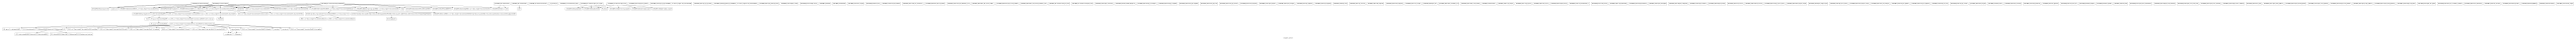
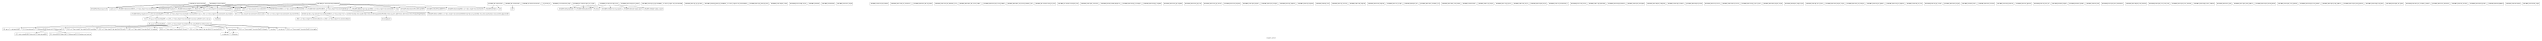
  digraph {
    fontname="Roboto Condensed"
    label="Call graph: fix_aveforce.ll"
    node [fontname="Roboto Condensed" shape=record]
    edge [fontname="Roboto Condensed"]
    n1 [label="{_ZN9LAMMPS_NS11FixAveForceC2EPNS_6LAMMPSEiPPc}"]
    n2 [label="{_ZN9LAMMPS_NS3FixC2EPNS_6LAMMPSEiPPc}"]
    n3 [label="{_ZNSaIcEC1Ev}"]
    n4 [label="{_ZNSt7__cxx1112basic_stringIcSt11char_traitsIcESaIcEEC2IS3_EEPKcRKS3_}"]
    n5 [label="{_ZN9LAMMPS_NS3FixD2Ev}"]
    n6 [label="{_ZNSaIcED1Ev}"]
    n7 [label="{_ZN9LAMMPS_NS5Error3allERKNSt7__cxx1112basic_stringIcSt11char_traitsIcESaIcEEEiS8_}"]
    n8 [label="{_ZNSt7__cxx1112basic_stringIcSt11char_traitsIcESaIcEED1Ev}"]
    n9 [label="{_ZN9LAMMPS_NS5utils6strdupERKNSt7__cxx1112basic_stringIcSt11char_traitsIcESaIcEEE}"]
    n10 [label="{_ZN9LAMMPS_NS5Error3allIJRPcEEEvRKNSt7__cxx1112basic_stringIcSt11char_traitsIcESaIcEEEiSB_DpOT_}"]
    n11 [label="{_ZNK9LAMMPS_NS6Domain16get_region_by_idERKNSt7__cxx1112basic_stringIcSt11char_traitsIcESaIcEEE}"]
    n12 [label="{strcmp}"]
    n13 [label="{_ZN9LAMMPS_NS5utils7numericEPKciS2_bPNS_6LAMMPSE}"]
    n14 [label="{_ZN9LAMMPS_NS5utils8strmatchERKNSt7__cxx1112basic_stringIcSt11char_traitsIcESaIcEEES8_}"]
    n15 [label="{_ZN9LAMMPS_NS5Respa13copy_flevel_fEi}"]
    n16 [label="{_ZNSt7__cxx1112basic_stringIcSt11char_traitsIcESaIcEE13_M_local_dataEv}"]
    n17 [label="{_ZNSt7__cxx1112basic_stringIcSt11char_traitsIcESaIcEE12_Alloc_hiderC1EPcRKS3_}"]
    n18 [label="{_ZNSt11char_traitsIcE6lengthEPKc}"]
    n19 [label="{_ZNSt7__cxx1112basic_stringIcSt11char_traitsIcESaIcEE12_M_constructIPKcEEvT_S8_}"]
    n20 [label="{_ZNSt7__cxx1112basic_stringIcSt11char_traitsIcESaIcEE12_Alloc_hiderD2Ev}"]
    n21 [label="{_ZN3fmt6v9_lmp17basic_string_viewIcEC2ISt11char_traitsIcESaIcEEERKNSt7__cxx1112basic_stringIcT_T0_EE}"]
    n22 [label="{_ZN3fmt6v9_lmp16make_format_argsINS0_20basic_format_contextINS0_8appenderEcEEJRPcEEENS0_16format_arg_storeIT_JDpNSt9remove_cvINSt16remove_referenceIT0_E4typeEE4typeEEEEDpOSB_}"]
    n23 [label="{_ZN9LAMMPS_NS5Error4_allERKNSt7__cxx1112basic_stringIcSt11char_traitsIcESaIcEEEiN3fmt6v9_lmp17basic_string_viewIcEENSA_17basic_format_argsINSA_20basic_format_contextINSA_8appenderEcEEEE}"]
    n24 [label="{_ZN9__gnu_cxx11char_traitsIcE6lengthEPKc}"]
    n25 [label="{strlen}"]
    n26 [label="{_ZNSt7__cxx1112basic_stringIcSt11char_traitsIcESaIcEE16_M_construct_auxIPKcEEvT_S8_St12__false_type}"]
    n27 [label="{_ZNSaIcED2Ev}"]
    n28 [label="{_ZNKSt7__cxx1112basic_stringIcSt11char_traitsIcESaIcEE4dataEv}"]
    n29 [label="{_ZNKSt7__cxx1112basic_stringIcSt11char_traitsIcESaIcEE4sizeEv}"]
    n30 [label="{llvm.memcpy.p0.p0.i64}"]
    n31 [label="{_ZdlPv}"]
    n32 [label="{_ZN9LAMMPS_NS11FixAveForce7setmaskEv}"]
    n33 [label="{_ZN9LAMMPS_NS11FixAveForce4initEv}"]
    n34 [label="{_ZN9LAMMPS_NS8Variable4findEPKc}"]
    n35 [label="{__dynamic_cast}"]
    n36 [label="{_ZN9LAMMPS_NS8Variable10equalstyleEi}"]
    n37 [label="{_ZN9__gnu_cxx11char_traitsIcE2eqERKcS3_}"]
    n38 [label="{_ZNSt7__cxx1112basic_stringIcSt11char_traitsIcESaIcEE12_M_constructIPKcEEvT_S8_St20forward_iterator_tag}"]
    n39 [label="{__gxx_personality_v0}"]
    n40 [label="{_ZN9LAMMPS_NS11FixAveForceD2Ev}"]
    n41 [label="{_ZdaPv}"]
    n42 [label="{_ZN9LAMMPS_NS11FixAveForceD0Ev}"]
    n43 [label="{_ZN9LAMMPS_NS11FixAveForce5setupEi}"]
    n44 [label="{_ZN9LAMMPS_NS5Respa13copy_f_flevelEi}"]
    n45 [label="{_ZN9LAMMPS_NS11FixAveForce9min_setupEi}"]
    n46 [label="{_ZN9LAMMPS_NS11FixAveForce10post_forceEi}"]
    n47 [label="{_ZN9LAMMPS_NS6Region8prematchEv}"]
    n48 [label="{_ZN9LAMMPS_NS6Region5matchEddd}"]
    n49 [label="{MPI_Allreduce}"]
    n50 [label="{_ZN9LAMMPS_NS6Modify17clearstep_computeEv}"]
    n51 [label="{_ZN9LAMMPS_NS8Variable13compute_equalEi}"]
    n52 [label="{_ZN9LAMMPS_NS6Modify15addstep_computeEl}"]
    n53 [label="{_ZN9LAMMPS_NS3Fix17unpack_write_gridEiPvPi}"]
    n54 [label="{_ZN9LAMMPS_NS3Fix16get_grid_by_nameERKNSt7__cxx1112basic_stringIcSt11char_traitsIcESaIcEEERi}"]
    n55 [label="{_ZN9LAMMPS_NS3Fix17get_grid_by_indexEi}"]
    n56 [label="{_ZN9LAMMPS_NS3Fix20get_griddata_by_nameEiRKNSt7__cxx1112basic_stringIcSt11char_traitsIcESaIcEEERi}"]
    n57 [label="{_ZN9LAMMPS_NS3Fix21get_griddata_by_indexEi}"]
    n58 [label="{_ZN9LAMMPS_NS3Fix14compute_scalarEv}"]
    n59 [label="{_ZN9LAMMPS_NS3Fix13compute_arrayEii}"]
    n60 [label="{_ZN9LAMMPS_NS3Fix3dofEi}"]
    n61 [label="{_ZN9LAMMPS_NS3Fix6deformEi}"]
    n62 [label="{_ZN9LAMMPS_NS3Fix12reset_targetEd}"]
-   n63 [label="{_ZN9LAMMPS_NS3Fix8reset_dtEv}"]
    n64 [label="{_ZN9LAMMPS_NS3Fix16read_data_headerEPc}"]
    n65 [label="{_ZN9LAMMPS_NS3Fix17read_data_sectionEPciS1_i}"]
    n66 [label="{_ZN9LAMMPS_NS3Fix20read_data_skip_linesEPc}"]
    n67 [label="{_ZN9LAMMPS_NS3Fix17write_data_headerEP8_IO_FILEi}"]
    n68 [label="{_ZN9LAMMPS_NS3Fix23write_data_section_sizeEiRiS1_}"]
    n69 [label="{_ZN9LAMMPS_NS3Fix23write_data_section_packEiPPd}"]
    n70 [label="{_ZN9LAMMPS_NS3Fix26write_data_section_keywordEiP8_IO_FILE}"]
    n71 [label="{_ZN9LAMMPS_NS11FixAveForce16post_force_respaEiii}"]
    n72 [label="{_ZN9LAMMPS_NS11FixAveForce14min_post_forceEi}"]
    n73 [label="{_ZN9LAMMPS_NS11FixAveForce14compute_vectorEi}"]
    n74 [label="{_ZN9LAMMPS_NS3Fix16post_constructorEv}"]
    n75 [label="{_ZN9LAMMPS_NS3Fix9init_listEiPNS_9NeighListE}"]
    n76 [label="{_ZN9LAMMPS_NS3Fix18setup_pre_exchangeEv}"]
    n77 [label="{_ZN9LAMMPS_NS3Fix18setup_pre_neighborEv}"]
    n78 [label="{_ZN9LAMMPS_NS3Fix19setup_post_neighborEv}"]
    n79 [label="{_ZN9LAMMPS_NS3Fix15setup_pre_forceEi}"]
    n80 [label="{_ZN9LAMMPS_NS3Fix17setup_pre_reverseEii}"]
    n81 [label="{_ZN9LAMMPS_NS3Fix17initial_integrateEi}"]
    n82 [label="{_ZN9LAMMPS_NS3Fix14post_integrateEv}"]
    n83 [label="{_ZN9LAMMPS_NS3Fix12pre_exchangeEv}"]
    n84 [label="{_ZN9LAMMPS_NS3Fix12pre_neighborEv}"]
    n85 [label="{_ZN9LAMMPS_NS3Fix13post_neighborEv}"]
    n86 [label="{_ZN9LAMMPS_NS3Fix9pre_forceEi}"]
    n87 [label="{_ZN9LAMMPS_NS3Fix11pre_reverseEii}"]
    n88 [label="{_ZN9LAMMPS_NS3Fix15final_integrateEv}"]
    n89 [label="{_ZN9LAMMPS_NS3Fix15fused_integrateEi}"]
    n90 [label="{_ZN9LAMMPS_NS3Fix11end_of_stepEv}"]
    n91 [label="{_ZN9LAMMPS_NS3Fix8post_runEv}"]
    n92 [label="{_ZN9LAMMPS_NS3Fix13write_restartEP8_IO_FILE}"]
    n93 [label="{_ZN9LAMMPS_NS3Fix18write_restart_fileEPKc}"]
    n94 [label="{_ZN9LAMMPS_NS3Fix7restartEPc}"]
    n95 [label="{_ZN9LAMMPS_NS3Fix11grow_arraysEi}"]
    n96 [label="{_ZN9LAMMPS_NS3Fix11copy_arraysEiii}"]
    n97 [label="{_ZN9LAMMPS_NS3Fix10set_arraysEi}"]
    n98 [label="{_ZN9LAMMPS_NS3Fix13update_arraysEii}"]
    n99 [label="{_ZN9LAMMPS_NS3Fix12set_moleculeEiiiPdS1_S1_}"]
    n100 [label="{_ZN9LAMMPS_NS3Fix11clear_bonusEv}"]
    n101 [label="{_ZN9LAMMPS_NS3Fix11pack_borderEiPiPd}"]
    n102 [label="{_ZN9LAMMPS_NS3Fix13unpack_borderEiiPd}"]
    n103 [label="{_ZN9LAMMPS_NS3Fix13pack_exchangeEiPd}"]
    n104 [label="{_ZN9LAMMPS_NS3Fix15unpack_exchangeEiPd}"]
    n105 [label="{_ZN9LAMMPS_NS3Fix12pack_restartEiPd}"]
    n106 [label="{_ZN9LAMMPS_NS3Fix14unpack_restartEii}"]
    n107 [label="{_ZN9LAMMPS_NS3Fix12size_restartEi}"]
    n108 [label="{_ZN9LAMMPS_NS3Fix15maxsize_restartEv}"]
    n109 [label="{_ZN9LAMMPS_NS3Fix21setup_pre_force_respaEii}"]
    n110 [label="{_ZN9LAMMPS_NS3Fix23initial_integrate_respaEiii}"]
    n111 [label="{_ZN9LAMMPS_NS3Fix20post_integrate_respaEii}"]
    n112 [label="{_ZN9LAMMPS_NS3Fix15pre_force_respaEiii}"]
    n113 [label="{_ZN9LAMMPS_NS3Fix21final_integrate_respaEii}"]
    n114 [label="{_ZN9LAMMPS_NS3Fix16min_pre_exchangeEv}"]
    n115 [label="{_ZN9LAMMPS_NS3Fix16min_pre_neighborEv}"]
    n116 [label="{_ZN9LAMMPS_NS3Fix17min_post_neighborEv}"]
    n117 [label="{_ZN9LAMMPS_NS3Fix13min_pre_forceEi}"]
    n118 [label="{_ZN9LAMMPS_NS3Fix15min_pre_reverseEii}"]
    n119 [label="{_ZN9LAMMPS_NS3Fix10min_energyEPd}"]
    n120 [label="{_ZN9LAMMPS_NS3Fix9min_storeEv}"]
    n121 [label="{_ZN9LAMMPS_NS3Fix14min_clearstoreEv}"]
    n122 [label="{_ZN9LAMMPS_NS3Fix13min_pushstoreEv}"]
    n123 [label="{_ZN9LAMMPS_NS3Fix12min_popstoreEv}"]
    n124 [label="{_ZN9LAMMPS_NS3Fix13min_reset_refEv}"]
    n125 [label="{_ZN9LAMMPS_NS3Fix8min_stepEdPd}"]
    n126 [label="{_ZN9LAMMPS_NS3Fix9max_alphaEPd}"]
    n127 [label="{_ZN9LAMMPS_NS3Fix7min_dofEv}"]
    n128 [label="{_ZN9LAMMPS_NS3Fix17pack_forward_commEiPiPdiS1_}"]
    n129 [label="{_ZN9LAMMPS_NS3Fix19unpack_forward_commEiiPd}"]
    n130 [label="{_ZN9LAMMPS_NS3Fix22pack_reverse_comm_sizeEii}"]
    n131 [label="{_ZN9LAMMPS_NS3Fix17pack_reverse_commEiiPd}"]
    n132 [label="{_ZN9LAMMPS_NS3Fix19unpack_reverse_commEiPiPd}"]
    n133 [label="{_ZN9LAMMPS_NS3Fix10reset_gridEv}"]
    n134 [label="{_ZN9LAMMPS_NS3Fix17pack_forward_gridEiPviPi}"]
    n135 [label="{_ZN9LAMMPS_NS3Fix19unpack_forward_gridEiPviPi}"]
    n136 [label="{_ZN9LAMMPS_NS3Fix17pack_reverse_gridEiPviPi}"]
    n137 [label="{_ZN9LAMMPS_NS3Fix19unpack_reverse_gridEiPviPi}"]
    n138 [label="{_ZN9LAMMPS_NS3Fix15pack_remap_gridEiPviPi}"]
    n139 [label="{_ZN9LAMMPS_NS3Fix17unpack_remap_gridEiPviPi}"]
    n140 [label="{_ZN9LAMMPS_NS3Fix16unpack_read_gridEiPc}"]
    n141 [label="{_ZN9LAMMPS_NS3Fix15pack_write_gridEiPv}"]
    n142 [label="{_ZN9LAMMPS_NS3Fix18write_data_sectionEiP8_IO_FILEiPPdi}"]
    n143 [label="{_ZN9LAMMPS_NS3Fix13zero_momentumEv}"]
    n144 [label="{_ZN9LAMMPS_NS3Fix13zero_rotationEv}"]
    n145 [label="{_ZN9LAMMPS_NS3Fix15rebuild_specialEv}"]
    n146 [label="{_ZN9LAMMPS_NS3Fix5imageERPiRPPd}"]
    n147 [label="{_ZN9LAMMPS_NS3Fix7extractEPKcRi}"]
    n148 [label="{_ZN9LAMMPS_NS3Fix12memory_usageEv}"]
    n149 [label="{_ZN9__gnu_cxx17__is_null_pointerIKcEEbPT_}"]
    n150 [label="{_ZSt19__throw_logic_errorPKc}"]
    n151 [label="{_ZSt8distanceIPKcENSt15iterator_traitsIT_E15difference_typeES3_S3_}"]
    n152 [label="{_ZNSt7__cxx1112basic_stringIcSt11char_traitsIcESaIcEE9_M_createERmm}"]
    n153 [label="{_ZNSt7__cxx1112basic_stringIcSt11char_traitsIcESaIcEE7_M_dataEPc}"]
    n154 [label="{_ZNSt7__cxx1112basic_stringIcSt11char_traitsIcESaIcEE11_M_capacityEm}"]
    n155 [label="{_ZNKSt7__cxx1112basic_stringIcSt11char_traitsIcESaIcEE7_M_dataEv}"]
    n156 [label="{_ZNSt7__cxx1112basic_stringIcSt11char_traitsIcESaIcEE13_S_copy_charsEPcPKcS7_}"]
    n157 [label="{__cxa_begin_catch}"]
    n158 [label="{_ZNSt7__cxx1112basic_stringIcSt11char_traitsIcESaIcEE10_M_disposeEv}"]
    n159 [label="{__cxa_rethrow}"]
    n160 [label="{__cxa_end_catch}"]
    n161 [label="{_ZNSt7__cxx1112basic_stringIcSt11char_traitsIcESaIcEE13_M_set_lengthEm}"]
    n162 [label="{__clang_call_terminate}"]
    n163 [label="{_ZSt19__iterator_categoryIPKcENSt15iterator_traitsIT_E17iterator_categoryERKS3_}"]
    n164 [label="{_ZSt10__distanceIPKcENSt15iterator_traitsIT_E15difference_typeES3_S3_St26random_access_iterator_tag}"]
    n165 [label="{_ZSt9terminatev}"]
    n1 -> n2
    n1 -> n3
    n1 -> n4
    n1 -> n5
    n1 -> n6
    n1 -> n7
    n1 -> n8
    n1 -> n9
    n1 -> n10
    n1 -> n11
    n1 -> n12
    n1 -> n13
    n1 -> n14
    n3 -> n15
    n4 -> n16
    n4 -> n17
    n4 -> n18
    n4 -> n19
    n4 -> n20
    n10 -> n21
    n10 -> n22
    n10 -> n23
    n18 -> n24
    n18 -> n25
    n19 -> n26
    n20 -> n27
    n21 -> n28
    n21 -> n29
    n22 -> n30
    n24 -> n37
    n26 -> n38
    n33 -> n3
    n33 -> n4
    n33 -> n6
    n33 -> n7
    n33 -> n8
    n33 -> n10
    n33 -> n11
    n33 -> n14
    n33 -> n34
    n33 -> n35
    n33 -> n36
    n38 -> n149
    n38 -> n150
    n38 -> n151
    n38 -> n152
    n38 -> n153
    n38 -> n154
    n38 -> n155
    n38 -> n156
    n38 -> n157
    n38 -> n158
    n38 -> n159
    n38 -> n160
    n38 -> n161
    n38 -> n162
    n40 -> n5
    n40 -> n41
    n42 -> n31
    n43 -> n3
    n43 -> n4
    n43 -> n6
    n43 -> n8
    n43 -> n14
    n43 -> n35
    n43 -> n44
    n46 -> n47
    n46 -> n48
    n46 -> n49
    n46 -> n50
    n46 -> n51
    n46 -> n52
    n71 -> n47
    n71 -> n48
    n71 -> n49
    n151 -> n163
    n151 -> n164
    n162 -> n157
    n162 -> n165
  }
